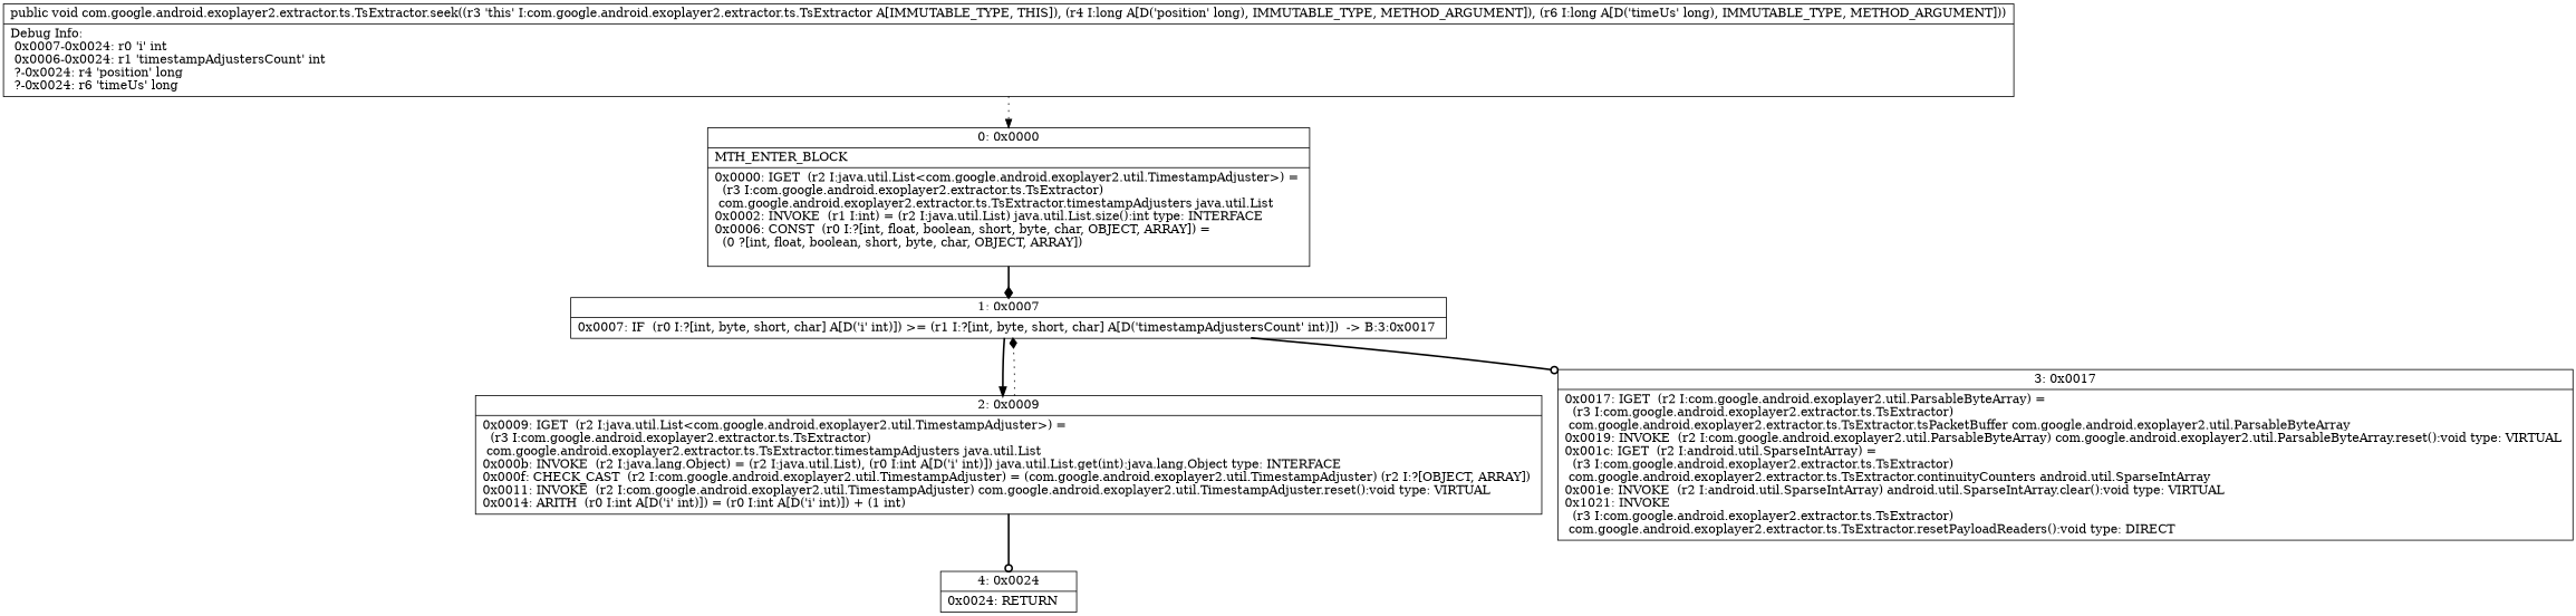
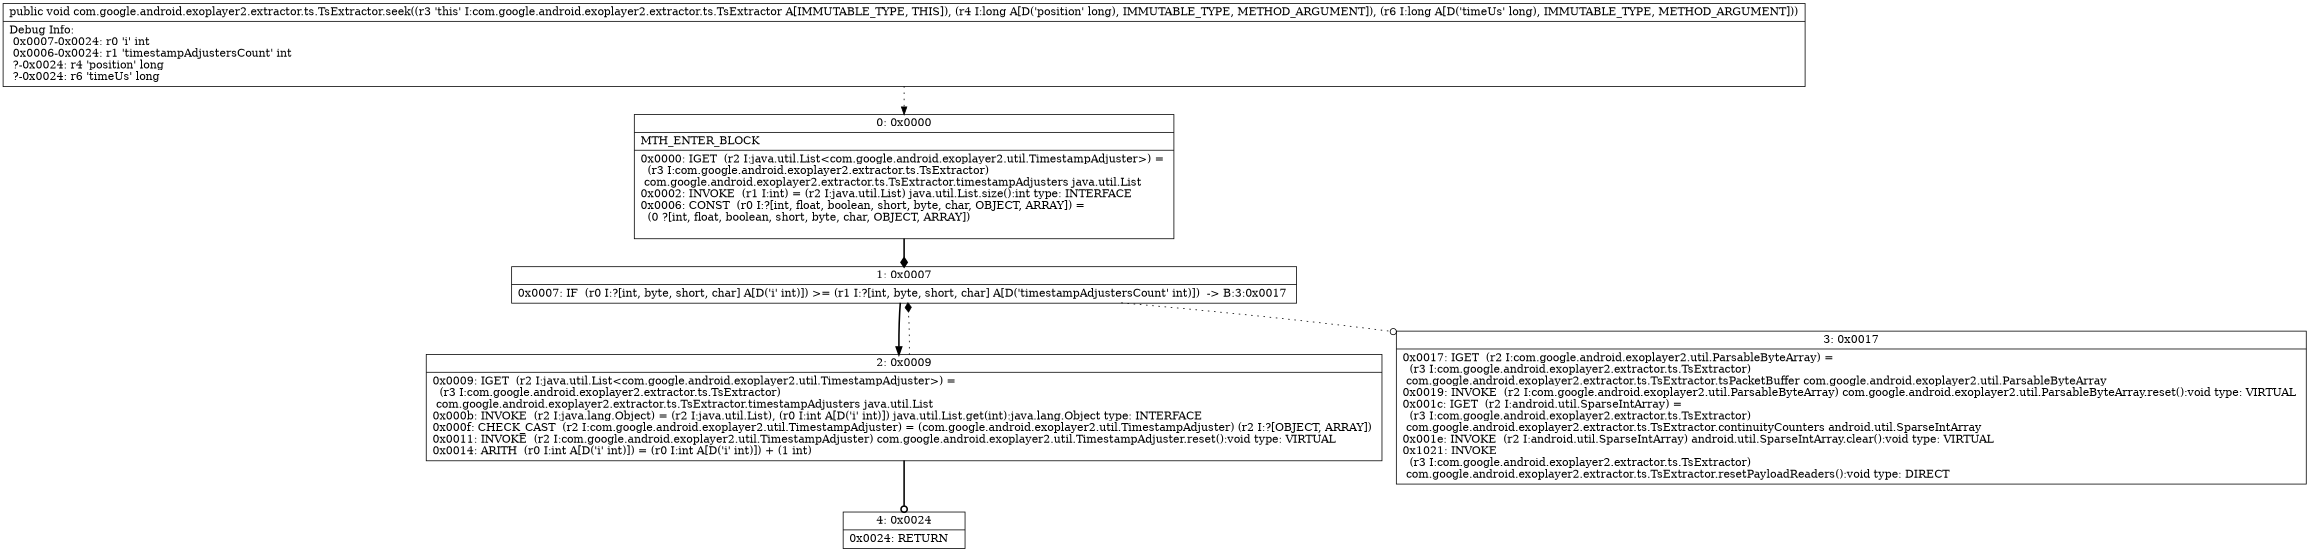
  digraph {
    node [shape=record]
    edge [arrowhead=diamond style=bold]
    n1 [label="{0\:\ 0x0000|MTH_ENTER_BLOCK\l|0x0000: IGET  (r2 I:java.util.List\<com.google.android.exoplayer2.util.TimestampAdjuster\>) = \l  (r3 I:com.google.android.exoplayer2.extractor.ts.TsExtractor)\l com.google.android.exoplayer2.extractor.ts.TsExtractor.timestampAdjusters java.util.List \l0x0002: INVOKE  (r1 I:int) = (r2 I:java.util.List) java.util.List.size():int type: INTERFACE \l0x0006: CONST  (r0 I:?[int, float, boolean, short, byte, char, OBJECT, ARRAY]) = \l  (0 ?[int, float, boolean, short, byte, char, OBJECT, ARRAY])\l \l}"]
    n2 [label="{1\:\ 0x0007|0x0007: IF  (r0 I:?[int, byte, short, char] A[D('i' int)]) \>= (r1 I:?[int, byte, short, char] A[D('timestampAdjustersCount' int)])  \-\> B:3:0x0017 \l}"]
    n3 [label="{2\:\ 0x0009|0x0009: IGET  (r2 I:java.util.List\<com.google.android.exoplayer2.util.TimestampAdjuster\>) = \l  (r3 I:com.google.android.exoplayer2.extractor.ts.TsExtractor)\l com.google.android.exoplayer2.extractor.ts.TsExtractor.timestampAdjusters java.util.List \l0x000b: INVOKE  (r2 I:java.lang.Object) = (r2 I:java.util.List), (r0 I:int A[D('i' int)]) java.util.List.get(int):java.lang.Object type: INTERFACE \l0x000f: CHECK_CAST  (r2 I:com.google.android.exoplayer2.util.TimestampAdjuster) = (com.google.android.exoplayer2.util.TimestampAdjuster) (r2 I:?[OBJECT, ARRAY]) \l0x0011: INVOKE  (r2 I:com.google.android.exoplayer2.util.TimestampAdjuster) com.google.android.exoplayer2.util.TimestampAdjuster.reset():void type: VIRTUAL \l0x0014: ARITH  (r0 I:int A[D('i' int)]) = (r0 I:int A[D('i' int)]) + (1 int) \l}"]
    n4 [label="{3\:\ 0x0017|0x0017: IGET  (r2 I:com.google.android.exoplayer2.util.ParsableByteArray) = \l  (r3 I:com.google.android.exoplayer2.extractor.ts.TsExtractor)\l com.google.android.exoplayer2.extractor.ts.TsExtractor.tsPacketBuffer com.google.android.exoplayer2.util.ParsableByteArray \l0x0019: INVOKE  (r2 I:com.google.android.exoplayer2.util.ParsableByteArray) com.google.android.exoplayer2.util.ParsableByteArray.reset():void type: VIRTUAL \l0x001c: IGET  (r2 I:android.util.SparseIntArray) = \l  (r3 I:com.google.android.exoplayer2.extractor.ts.TsExtractor)\l com.google.android.exoplayer2.extractor.ts.TsExtractor.continuityCounters android.util.SparseIntArray \l0x001e: INVOKE  (r2 I:android.util.SparseIntArray) android.util.SparseIntArray.clear():void type: VIRTUAL \l0x1021: INVOKE  \l  (r3 I:com.google.android.exoplayer2.extractor.ts.TsExtractor)\l com.google.android.exoplayer2.extractor.ts.TsExtractor.resetPayloadReaders():void type: DIRECT \l}"]
    n5 [label="{4\:\ 0x0024|0x0024: RETURN   \l}"]
    n6 [label="{public void com.google.android.exoplayer2.extractor.ts.TsExtractor.seek((r3 'this' I:com.google.android.exoplayer2.extractor.ts.TsExtractor A[IMMUTABLE_TYPE, THIS]), (r4 I:long A[D('position' long), IMMUTABLE_TYPE, METHOD_ARGUMENT]), (r6 I:long A[D('timeUs' long), IMMUTABLE_TYPE, METHOD_ARGUMENT]))  | Debug Info:\l  0x0007\-0x0024: r0 'i' int\l  0x0006\-0x0024: r1 'timestampAdjustersCount' int\l  ?\-0x0024: r4 'position' long\l  ?\-0x0024: r6 'timeUs' long\l}"]
    n1 -> n2
    n2 -> n3 [arrowhead=normal]
-   n2 -> n4 [arrowhead=odot]
+   n2 -> n4 [arrowhead=odot style=dotted]
    n3 -> n2 [style=dotted]
    n3 -> n5 [arrowhead=odot]
    n6 -> n1 [arrowhead=normal style=dotted]
  }
